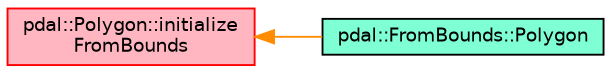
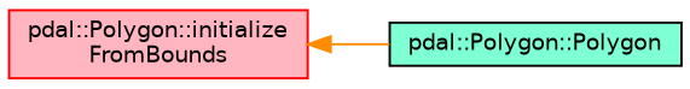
  digraph {
    rankdir=LR
    node [fontname=Helvetica fontsize=10 shape=record style=filled]
    n1 [color=red fillcolor=lightpink fontcolor=black height=0.2 label="pdal::Polygon::initialize\lFromBounds" width=0.4]
-   n2 [color=black fillcolor=aquamarine height=0.2 label="pdal::FromBounds::Polygon" width=0.4]
+   n2 [color=black fillcolor=aquamarine height=0.2 label="pdal::Polygon::Polygon" width=0.4]
    n1 -> n2 [color=darkorange dir=back fontname=Helvetica fontsize=10 labelfontname=Helvetica labelfontsize=10 style=solid]
  }
